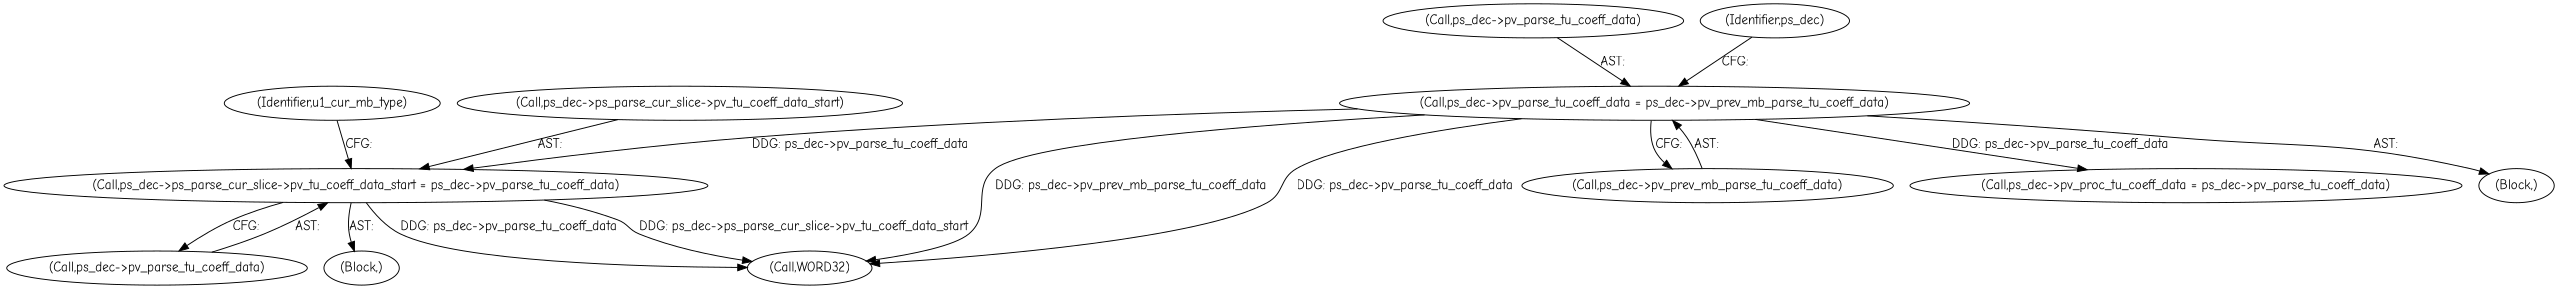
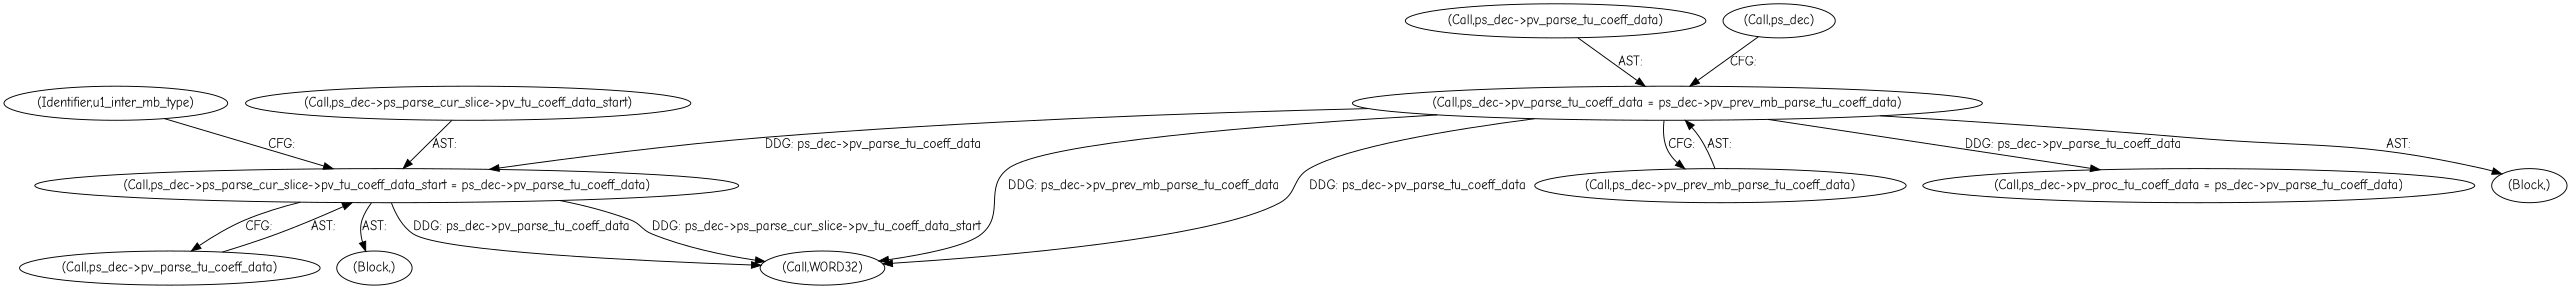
  digraph {
    fontname="Comic Neue"
    node [fontname="Comic Neue"]
    edge [fontname="Comic Neue"]
    n1 [label="(Call,ps_dec->ps_parse_cur_slice->pv_tu_coeff_data_start = ps_dec->pv_parse_tu_coeff_data)"]
    n2 [label="(Call,ps_dec->pv_parse_tu_coeff_data)"]
    n3 [label="(Block,)"]
    n4 [label="(Call,WORD32)"]
    n5 [label="(Call,ps_dec->pv_parse_tu_coeff_data = ps_dec->pv_prev_mb_parse_tu_coeff_data)"]
    n6 [label="(Call,ps_dec->pv_prev_mb_parse_tu_coeff_data)"]
    n7 [label="(Call,ps_dec->pv_proc_tu_coeff_data = ps_dec->pv_parse_tu_coeff_data)"]
    n8 [label="(Block,)"]
    n9 [label="(Call,ps_dec->pv_parse_tu_coeff_data)"]
-   n10 [label="(Identifier,u1_cur_mb_type)"]
-   n11 [label="(Identifier,ps_dec)"]
+   n10 [label="(Identifier,u1_inter_mb_type)"]
+   n11 [label="(Call,ps_dec)"]
    n12 [label="(Call,ps_dec->ps_parse_cur_slice->pv_tu_coeff_data_start)"]
    n1 -> n2 [label="CFG: "]
    n1 -> n3 [label="AST: "]
    n1 -> n4 [label="DDG: ps_dec->pv_parse_tu_coeff_data"]
    n1 -> n4 [label="DDG: ps_dec->ps_parse_cur_slice->pv_tu_coeff_data_start"]
    n2 -> n1 [label="AST: "]
    n5 -> n1 [label="DDG: ps_dec->pv_parse_tu_coeff_data"]
    n5 -> n4 [label="DDG: ps_dec->pv_prev_mb_parse_tu_coeff_data"]
    n5 -> n4 [label="DDG: ps_dec->pv_parse_tu_coeff_data"]
    n5 -> n6 [label="CFG: "]
    n5 -> n7 [label="DDG: ps_dec->pv_parse_tu_coeff_data"]
    n5 -> n8 [label="AST: "]
    n6 -> n5 [label="AST: "]
    n9 -> n5 [label="AST: "]
    n10 -> n1 [label="CFG: "]
    n11 -> n5 [label="CFG: "]
    n12 -> n1 [label="AST: "]
  }
